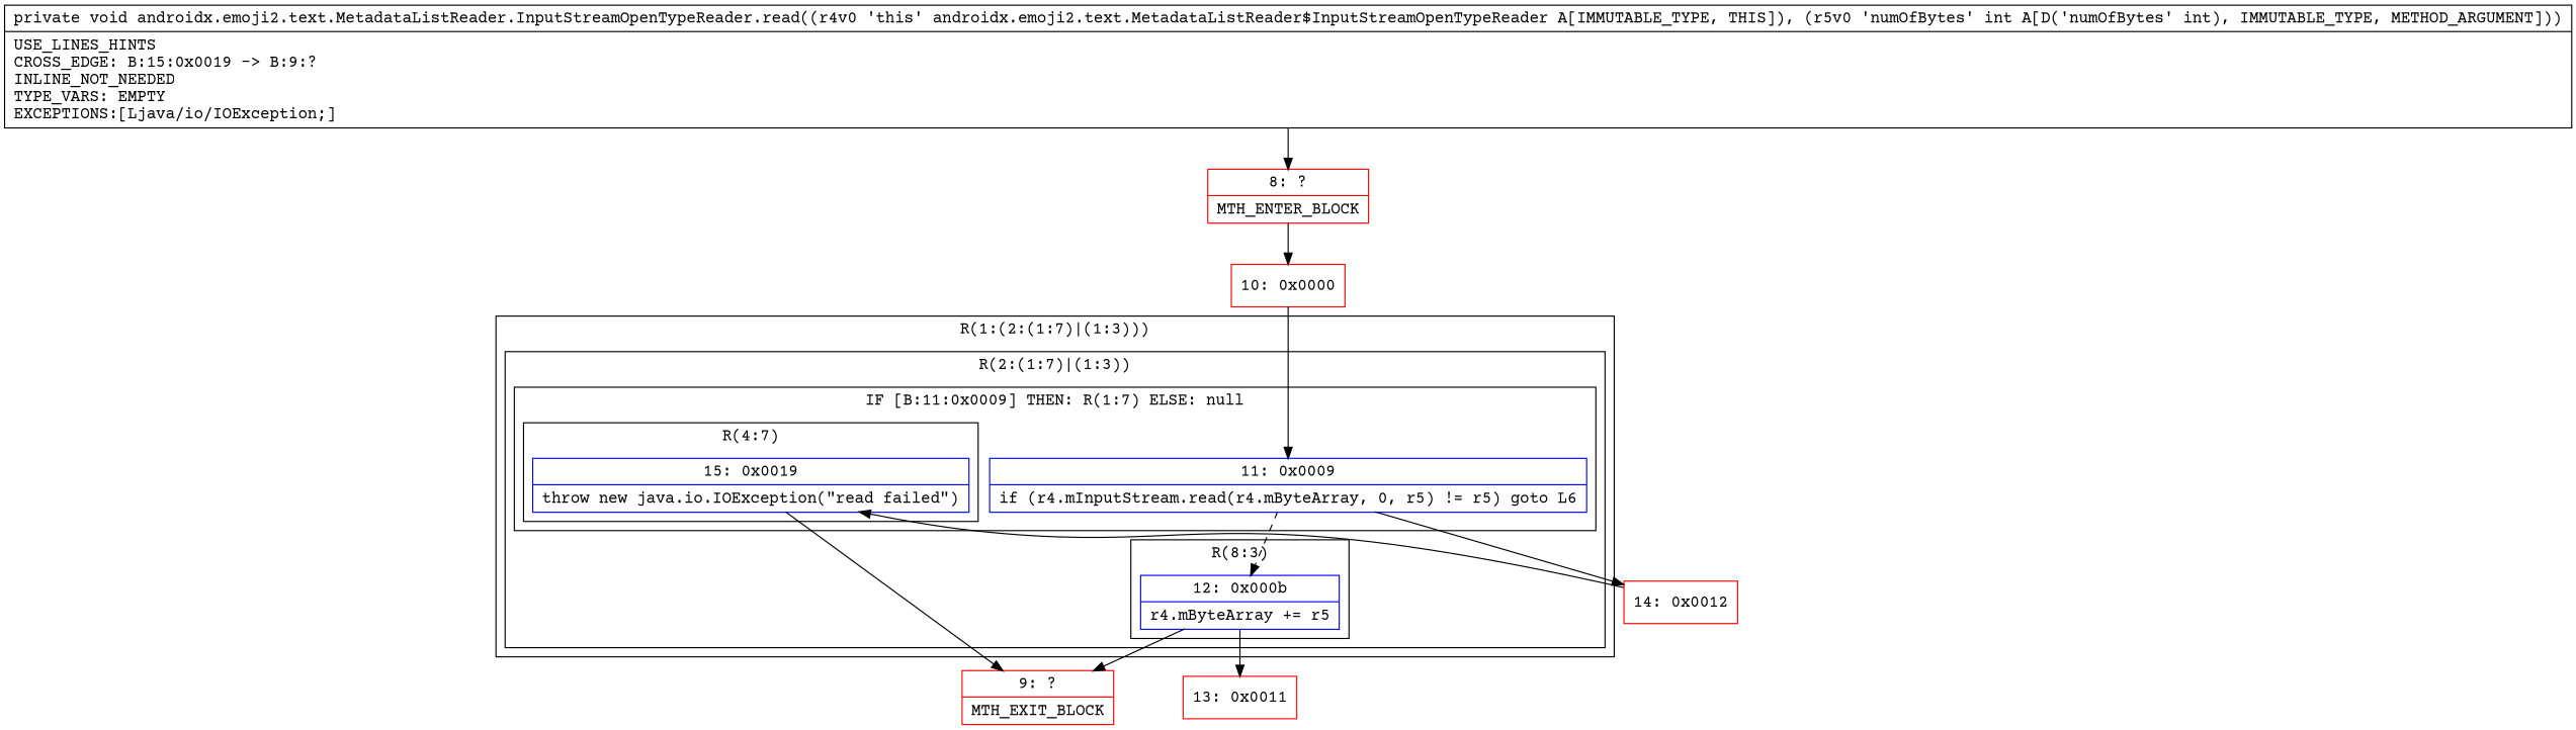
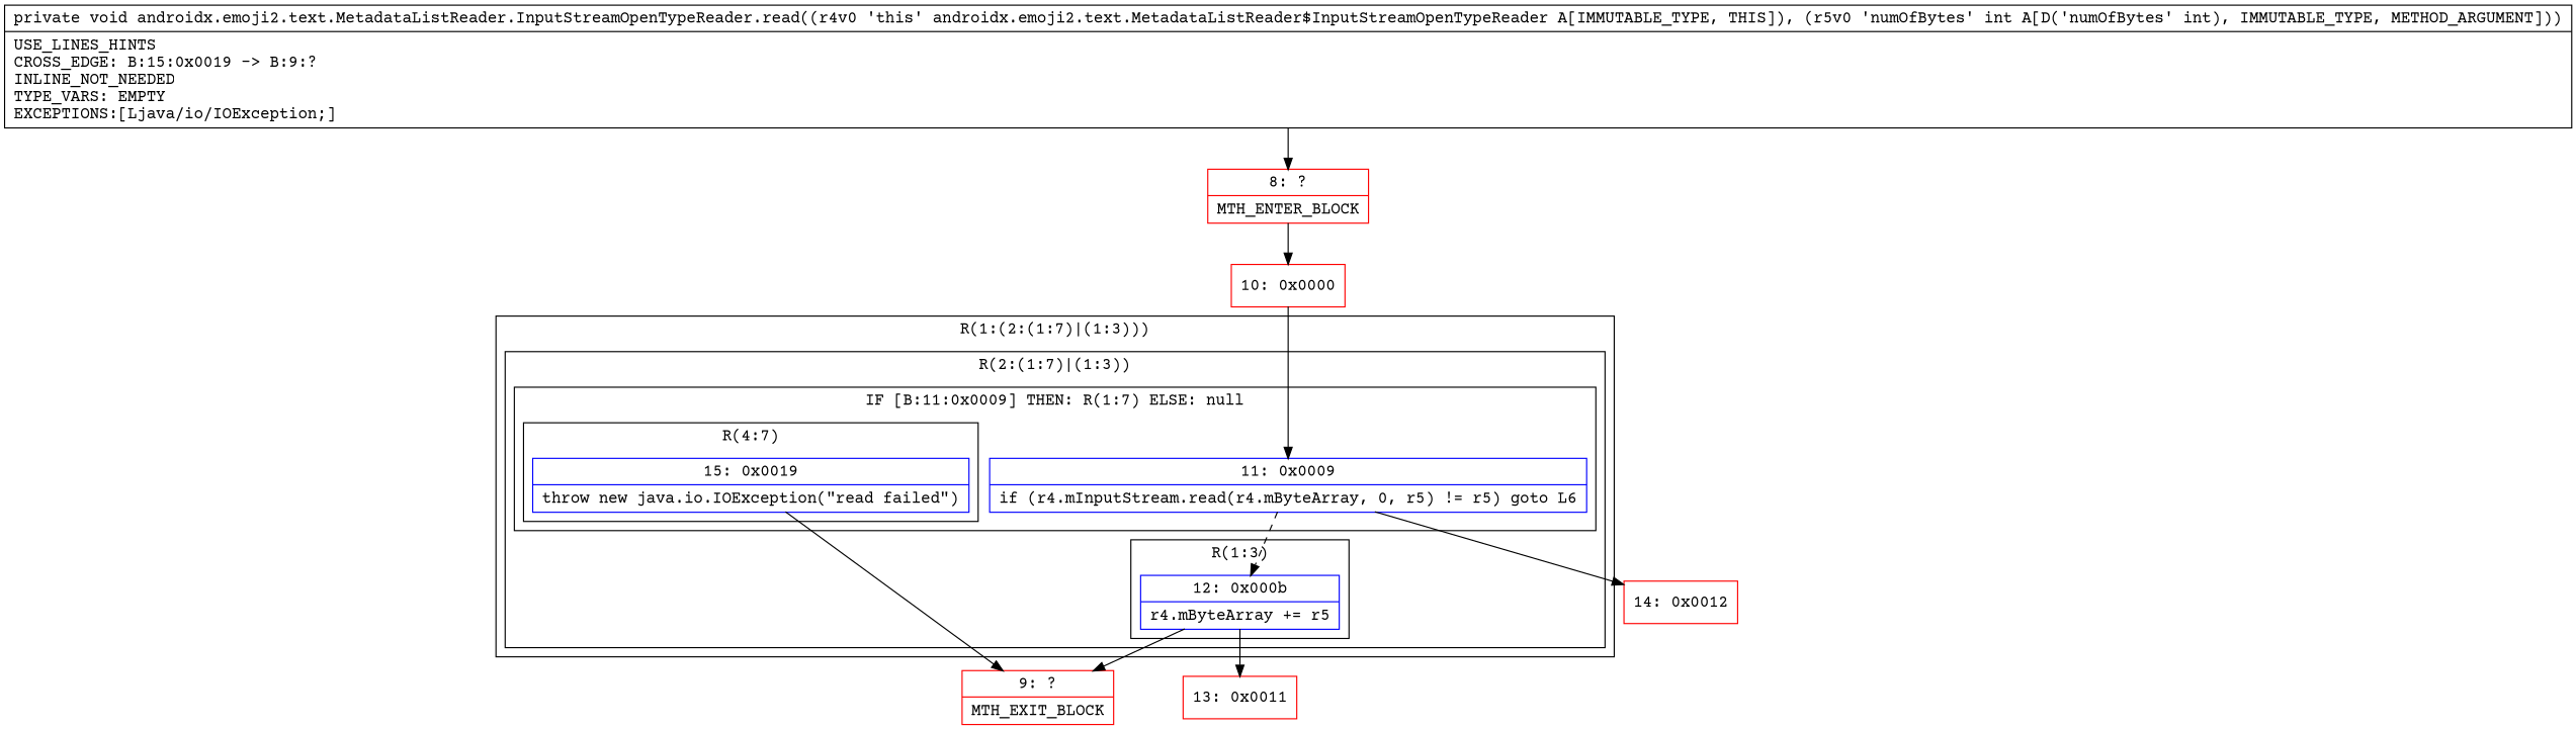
  digraph {
    fontname="Courier Prime"
    node [color=red fontname="Courier Prime" shape=record]
    edge [fontname="Courier Prime"]
    n1 [color=blue label="{15\:\ 0x0019|throw new java.io.IOException(\"read failed\")\l}"]
    n2 [color=blue label="{11\:\ 0x0009|if (r4.mInputStream.read(r4.mByteArray, 0, r5) != r5) goto L6\l}"]
    n3 [color=blue label="{12\:\ 0x000b|r4.mByteArray += r5\l}"]
    n4 [label="{9\:\ ?|MTH_EXIT_BLOCK\l}"]
    n5 [label="{14\:\ 0x0012}"]
    n6 [label="{13\:\ 0x0011}"]
    n7 [label="{8\:\ ?|MTH_ENTER_BLOCK\l}"]
    n8 [label="{10\:\ 0x0000}"]
    n9 [label="{private void androidx.emoji2.text.MetadataListReader.InputStreamOpenTypeReader.read((r4v0 'this' androidx.emoji2.text.MetadataListReader$InputStreamOpenTypeReader A[IMMUTABLE_TYPE, THIS]), (r5v0 'numOfBytes' int A[D('numOfBytes' int), IMMUTABLE_TYPE, METHOD_ARGUMENT]))  | USE_LINES_HINTS\lCROSS_EDGE: B:15:0x0019 \-\> B:9:?\lINLINE_NOT_NEEDED\lTYPE_VARS: EMPTY\lEXCEPTIONS:[Ljava\/io\/IOException;]\l}" color=""]
    subgraph cluster_1 {
      label="R(1:(2:(1:7)|(1:3)))"
      subgraph cluster_2 {
        label="R(2:(1:7)|(1:3))"
        subgraph cluster_3 {
          label="IF [B:11:0x0009] THEN: R(1:7) ELSE: null"
          n2
          subgraph cluster_4 {
            label="R(4:7)"
            n1
          }
        }
        subgraph cluster_5 {
-         label="R(8:3)"
+         label="R(1:3)"
          n3
        }
      }
    }
    n1 -> n4
    n2 -> n3 [style=dashed]
    n2 -> n5
    n3 -> n4
    n3 -> n6
-   n5 -> n1
    n7 -> n8
    n8 -> n2
    n9 -> n7
  }
